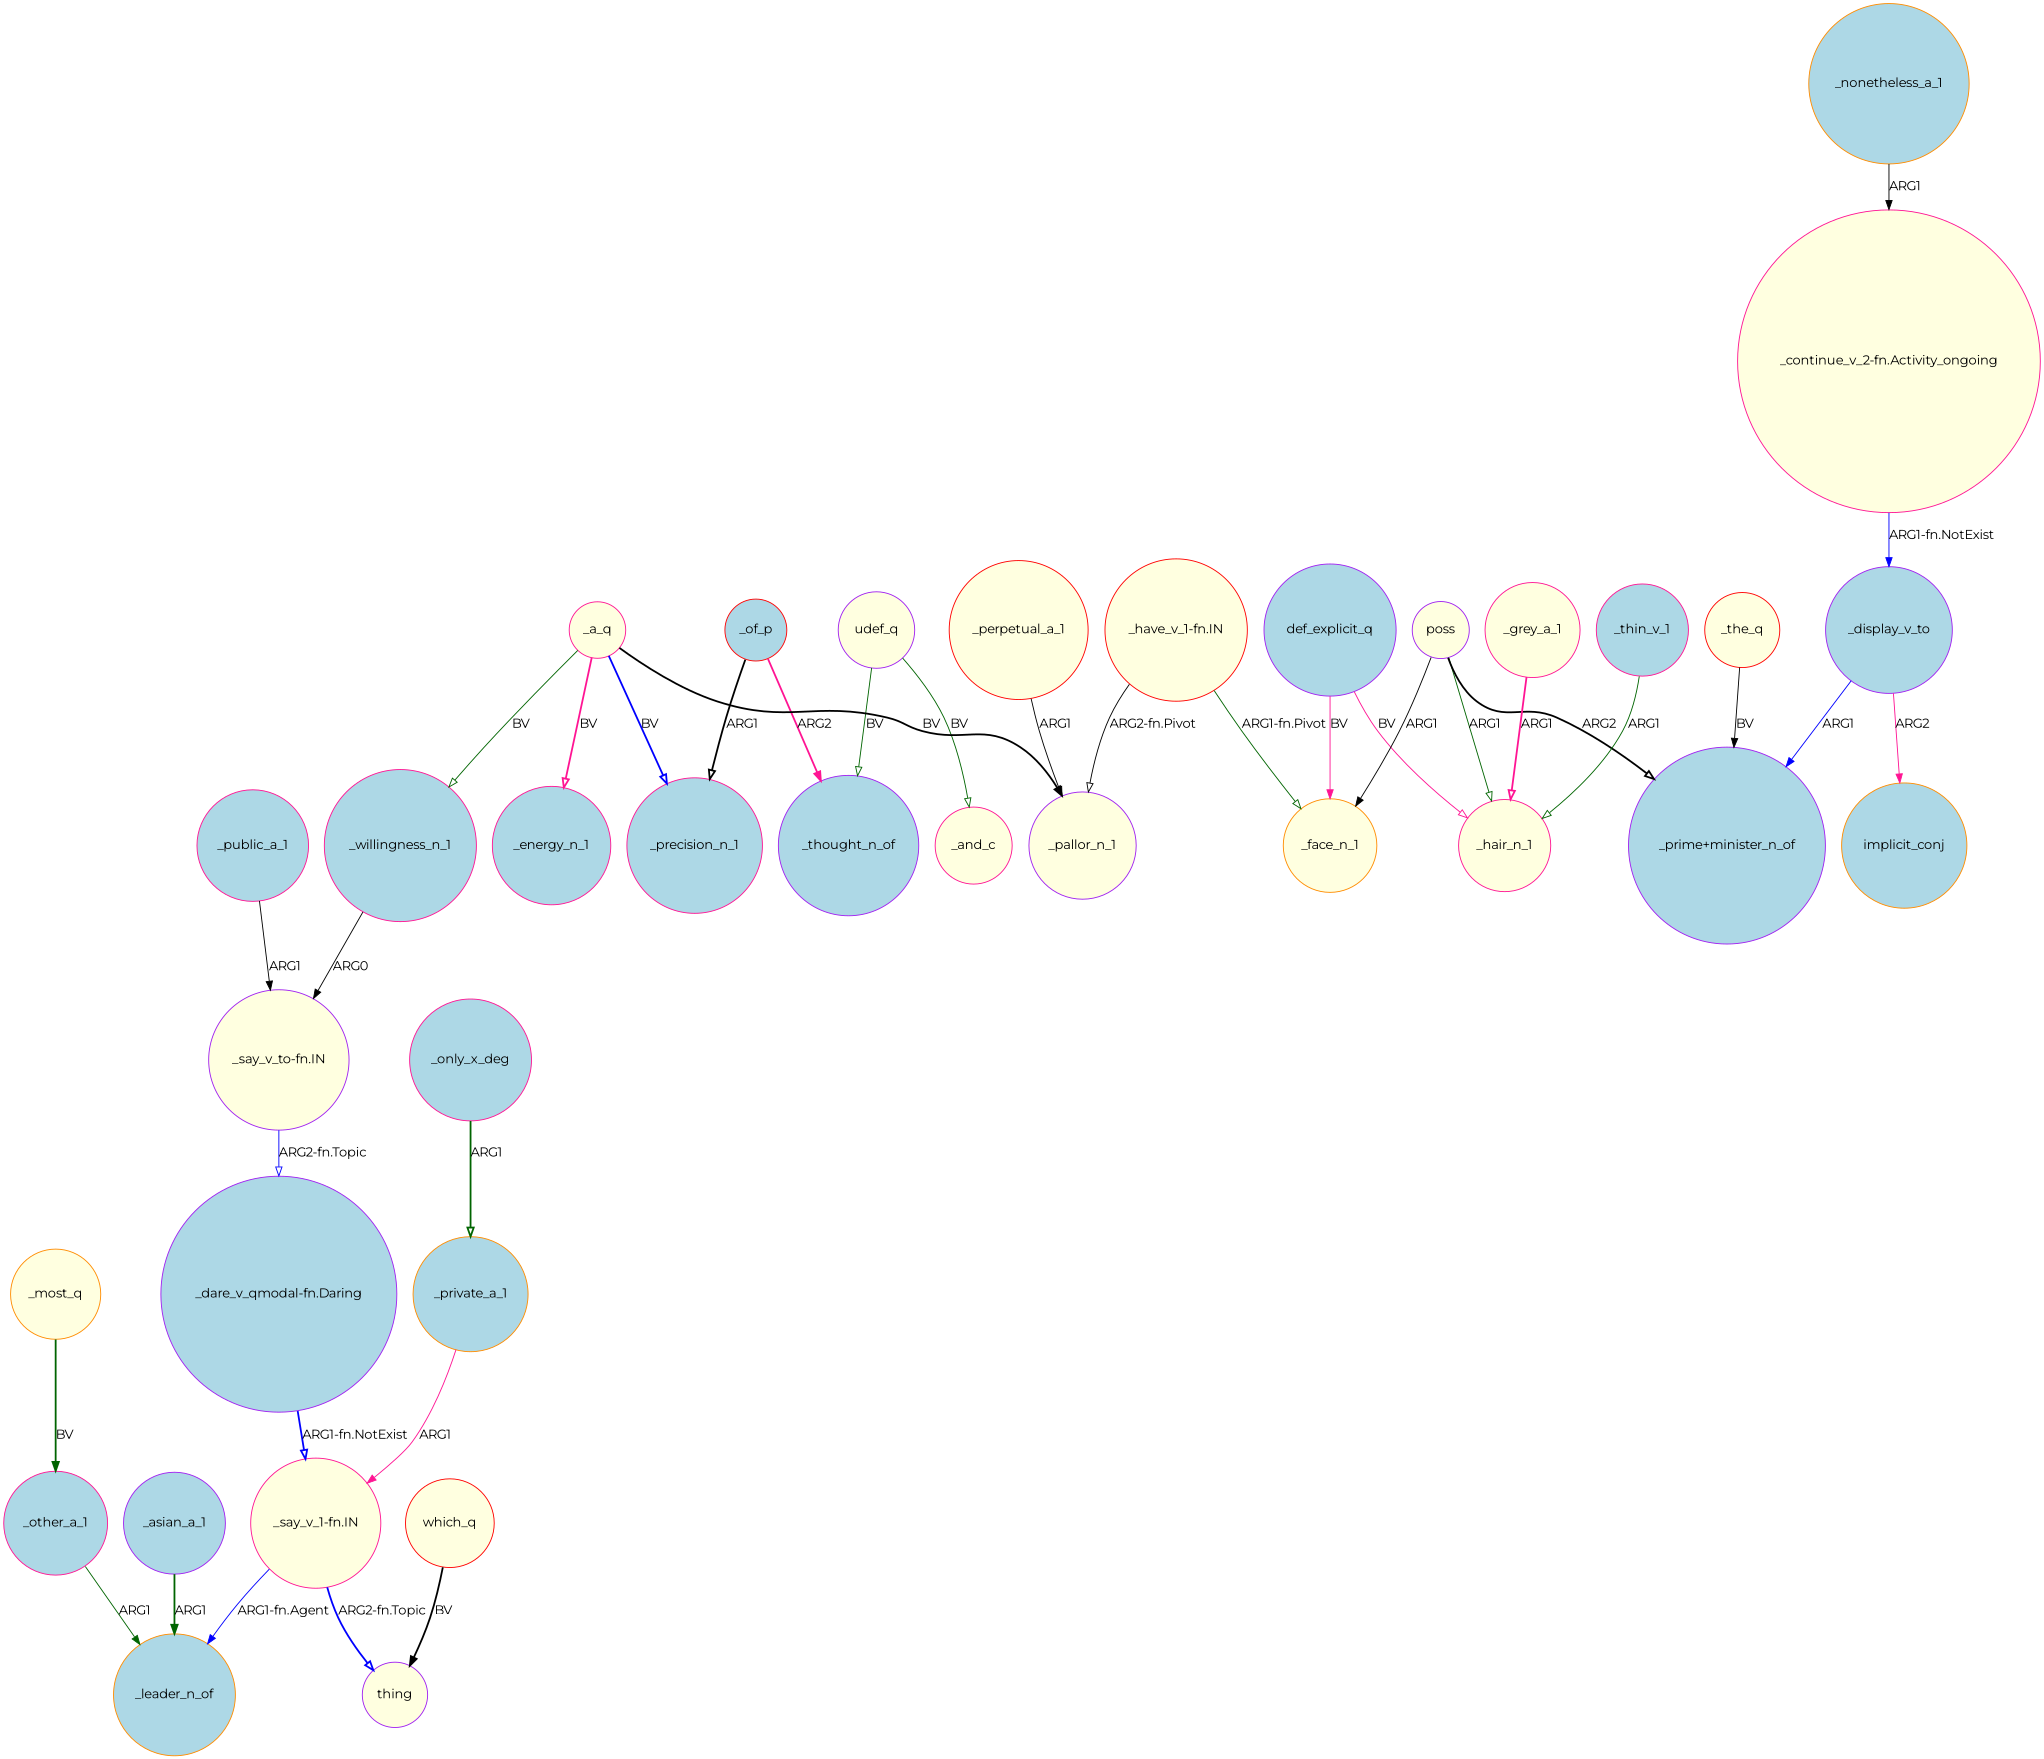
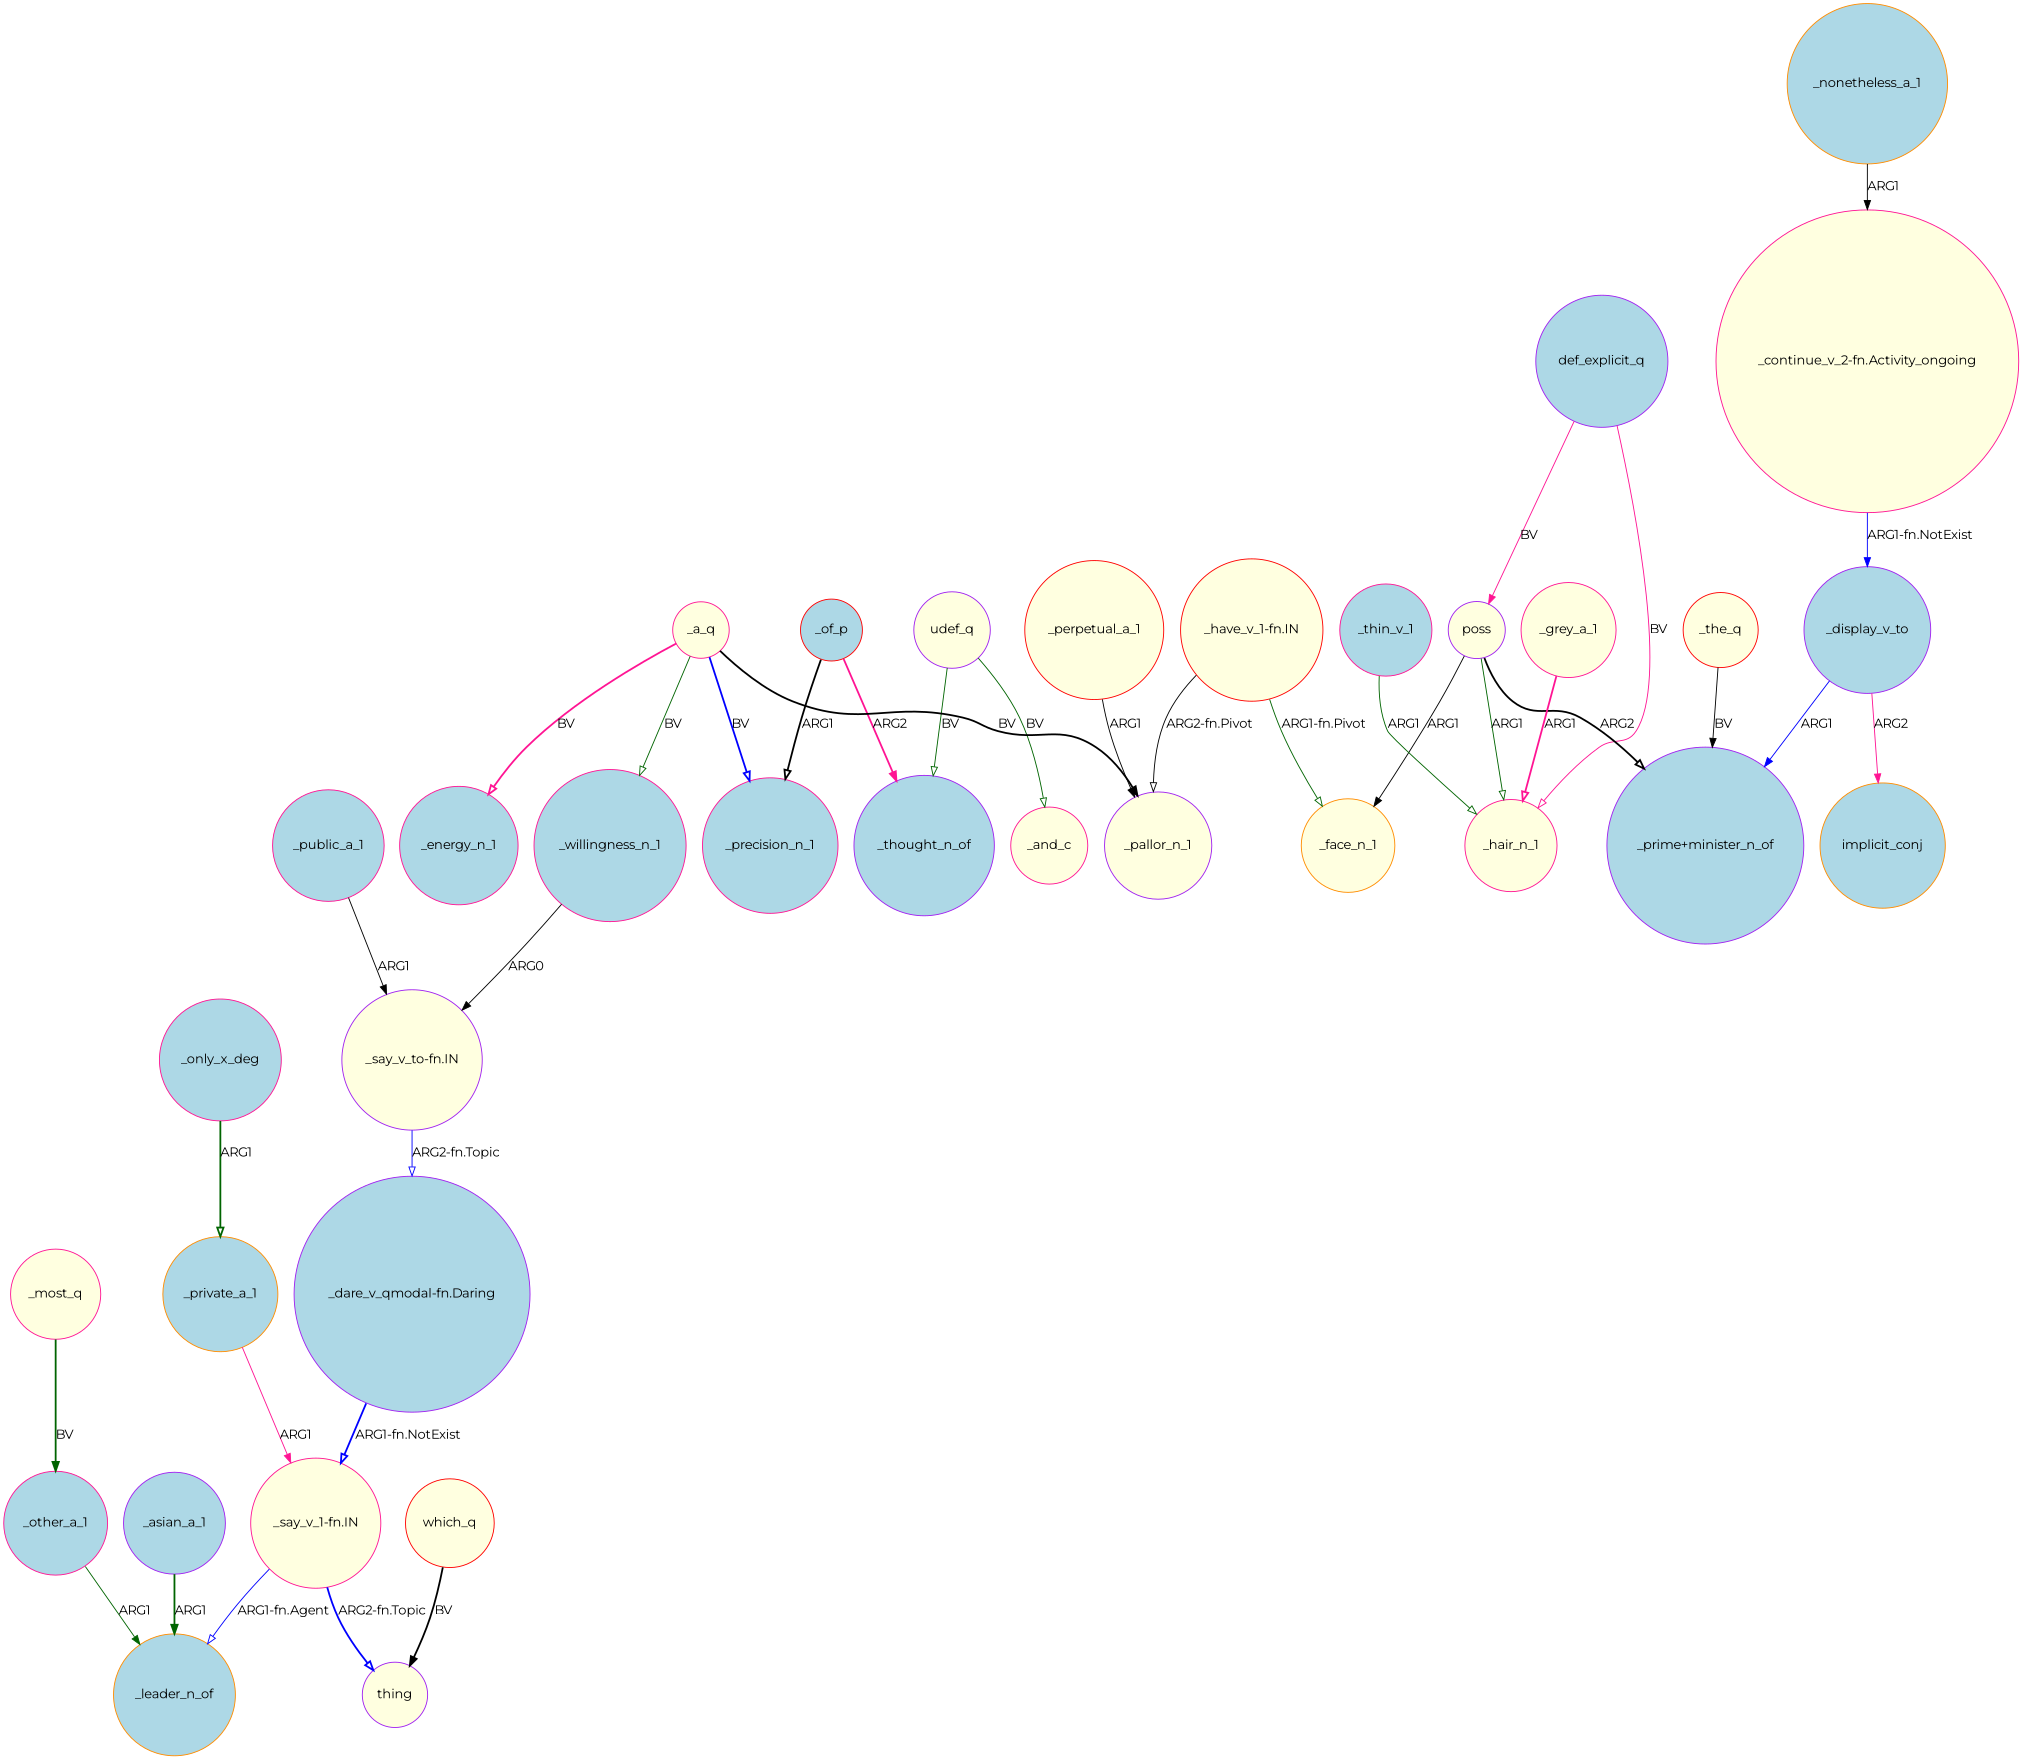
  digraph {
    fontname=Montserrat
    node [color=deeppink fillcolor=lightblue fontname=Montserrat shape=circle style=filled]
    edge [arrowhead=normal color=black fontname=Montserrat style=solid]
    "_say_v_to-fn.IN" [color=purple fillcolor=lightyellow]
    _public_a_1
    "_dare_v_qmodal-fn.Daring" [color=purple]
    "_say_v_1-fn.IN" [fillcolor=lightyellow]
    _leader_n_of [color=darkorange]
    _other_a_1
    _asian_a_1 [color=purple]
    _of_p [color=red]
    _thought_n_of [color=purple]
    _precision_n_1
    udef_q [color=purple fillcolor=lightyellow]
    _and_c [fillcolor=lightyellow]
    implicit_conj [color=darkorange]
    _a_q [fillcolor=lightyellow]
    _energy_n_1
    _pallor_n_1 [color=purple fillcolor=lightyellow]
    _willingness_n_1
    thing [color=purple fillcolor=lightyellow]
    def_explicit_q [color=purple]
    _face_n_1 [color=darkorange fillcolor=lightyellow]
    _hair_n_1 [fillcolor=lightyellow]
    _the_q [color=red fillcolor=lightyellow]
    "_prime+minister_n_of" [color=purple]
    poss [color=purple fillcolor=lightyellow]
    _grey_a_1 [fillcolor=lightyellow]
    "_continue_v_2-fn.Activity_ongoing" [fillcolor=lightyellow]
    _display_v_to [color=purple]
    "_have_v_1-fn.IN" [color=red fillcolor=lightyellow]
    _private_a_1 [color=darkorange]
    _perpetual_a_1 [color=red fillcolor=lightyellow]
    _thin_v_1
    _only_x_deg
    which_q [color=red fillcolor=lightyellow]
-   _most_q [color=darkorange fillcolor=lightyellow]
+   _most_q [fillcolor=lightyellow]
    _nonetheless_a_1 [color=darkorange]
    "_say_v_to-fn.IN" -> "_dare_v_qmodal-fn.Daring" [arrowhead=onormal color=blue label="ARG2-fn.Topic"]
    _public_a_1 -> "_say_v_to-fn.IN" [label=ARG1]
    "_dare_v_qmodal-fn.Daring" -> "_say_v_1-fn.IN" [arrowhead=onormal color=blue label="ARG1-fn.NotExist" style=bold]
-   "_say_v_1-fn.IN" -> _leader_n_of [color=blue label="ARG1-fn.Agent"]
+   "_say_v_1-fn.IN" -> _leader_n_of [arrowhead=onormal color=blue label="ARG1-fn.Agent"]
    "_say_v_1-fn.IN" -> thing [arrowhead=onormal color=blue label="ARG2-fn.Topic" style=bold]
    _other_a_1 -> _leader_n_of [color=darkgreen label=ARG1]
    _asian_a_1 -> _leader_n_of [color=darkgreen label=ARG1 style=bold]
    _of_p -> _thought_n_of [color=deeppink label=ARG2 style=bold]
    _of_p -> _precision_n_1 [arrowhead=onormal label=ARG1 style=bold]
    udef_q -> _thought_n_of [arrowhead=onormal color=darkgreen label=BV]
    udef_q -> _and_c [arrowhead=onormal color=darkgreen label=BV]
    _a_q -> _precision_n_1 [arrowhead=onormal color=blue label=BV style=bold]
    _a_q -> _energy_n_1 [arrowhead=onormal color=deeppink label=BV style=bold]
    _a_q -> _pallor_n_1 [label=BV style=bold]
    _a_q -> _willingness_n_1 [arrowhead=onormal color=darkgreen label=BV]
    _willingness_n_1 -> "_say_v_to-fn.IN" [label=ARG0]
-   def_explicit_q -> _face_n_1 [color=deeppink label=BV]
+   def_explicit_q -> poss [color=deeppink label=BV]
    def_explicit_q -> _hair_n_1 [arrowhead=onormal color=deeppink label=BV]
    _the_q -> "_prime+minister_n_of" [label=BV]
    poss -> _face_n_1 [label=ARG1]
    poss -> _hair_n_1 [arrowhead=onormal color=darkgreen label=ARG1]
    poss -> "_prime+minister_n_of" [arrowhead=onormal label=ARG2 style=bold]
    _grey_a_1 -> _hair_n_1 [arrowhead=onormal color=deeppink label=ARG1 style=bold]
    "_continue_v_2-fn.Activity_ongoing" -> _display_v_to [color=blue label="ARG1-fn.NotExist"]
    _display_v_to -> implicit_conj [color=deeppink label=ARG2]
    _display_v_to -> "_prime+minister_n_of" [color=blue label=ARG1]
    "_have_v_1-fn.IN" -> _pallor_n_1 [arrowhead=onormal label="ARG2-fn.Pivot"]
    "_have_v_1-fn.IN" -> _face_n_1 [arrowhead=onormal color=darkgreen label="ARG1-fn.Pivot"]
    _private_a_1 -> "_say_v_1-fn.IN" [color=deeppink label=ARG1]
    _perpetual_a_1 -> _pallor_n_1 [label=ARG1]
    _thin_v_1 -> _hair_n_1 [arrowhead=onormal color=darkgreen label=ARG1]
    _only_x_deg -> _private_a_1 [arrowhead=onormal color=darkgreen label=ARG1 style=bold]
    which_q -> thing [label=BV style=bold]
    _most_q -> _other_a_1 [color=darkgreen label=BV style=bold]
    _nonetheless_a_1 -> "_continue_v_2-fn.Activity_ongoing" [label=ARG1]
  }
